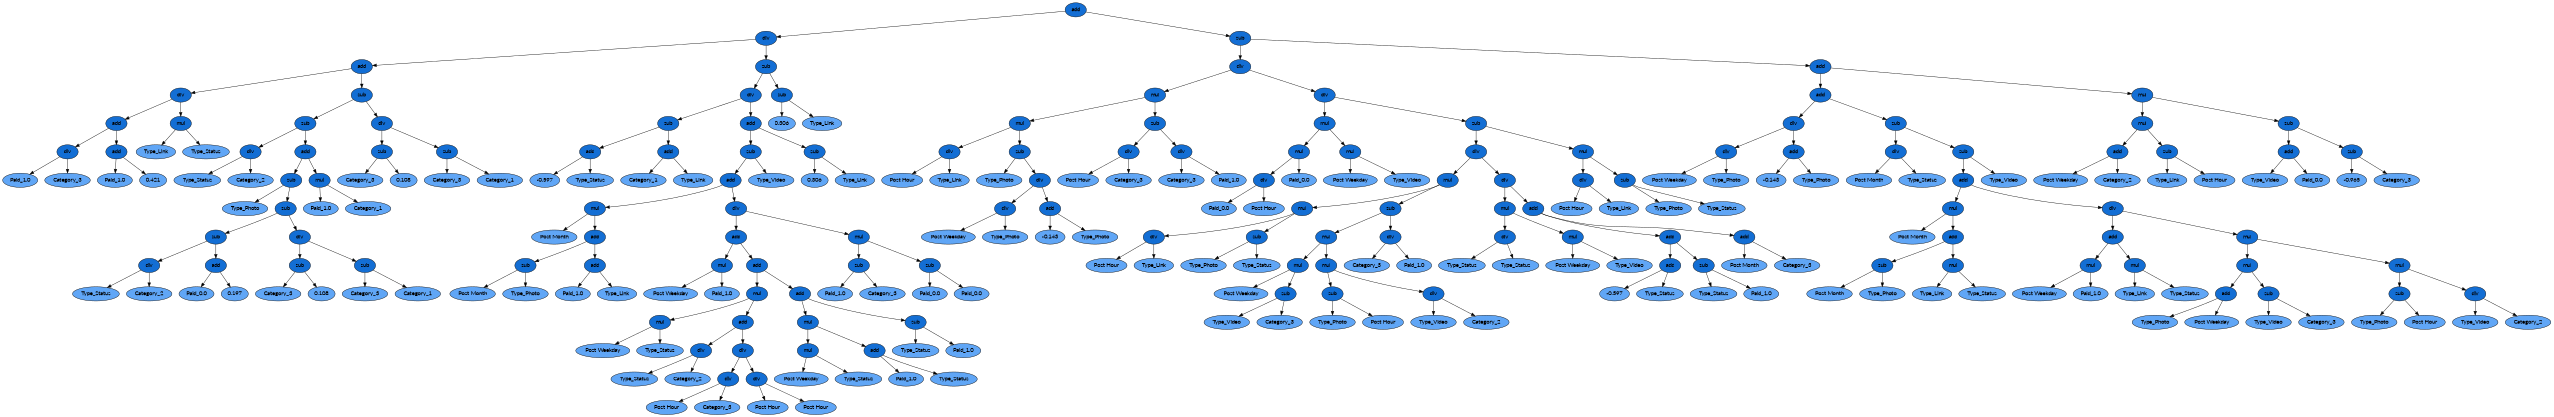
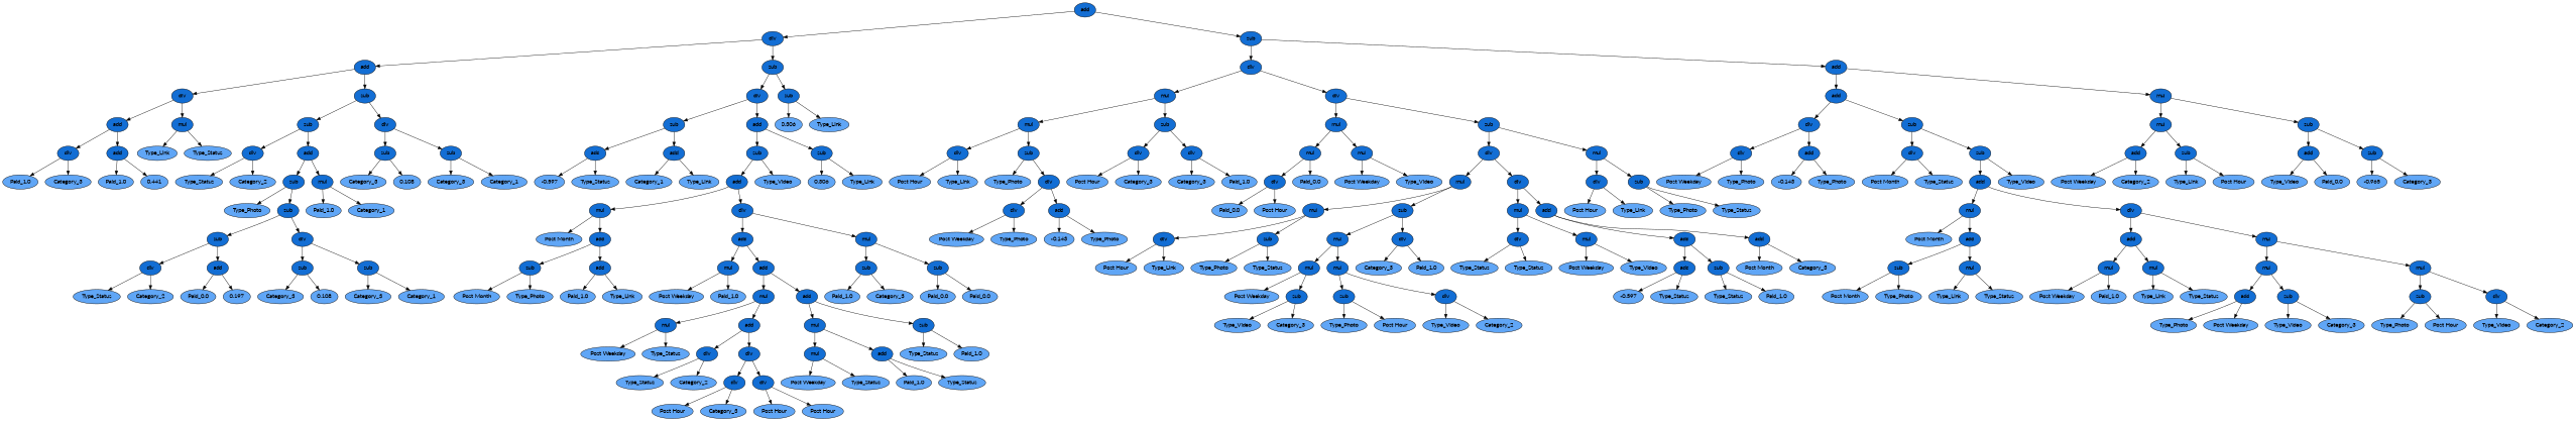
  digraph {
    fontname=Lato
    node [fillcolor="#60a6f6" style=filled fontname=Lato]
    edge [fontname=Lato]
    n1 [fillcolor="#136ed4" label=add]
    n2 [fillcolor="#136ed4" label=div]
    n3 [fillcolor="#136ed4" label=sub]
    n4 [fillcolor="#136ed4" label=add]
    n5 [fillcolor="#136ed4" label=sub]
    n6 [fillcolor="#136ed4" label=div]
    n7 [fillcolor="#136ed4" label=sub]
    n8 [fillcolor="#136ed4" label=add]
    n9 [fillcolor="#136ed4" label=mul]
    n10 [fillcolor="#136ed4" label=div]
    n11 [fillcolor="#136ed4" label=add]
    n12 [label="Paid_1.0"]
    n13 [label=Category_3]
    n14 [label="Paid_1.0"]
-   n15 [label=0.421]
+   n15 [label=0.441]
    n16 [label=Type_Link]
    n17 [label=Type_Status]
    n18 [fillcolor="#136ed4" label=sub]
    n19 [fillcolor="#136ed4" label=div]
    n20 [fillcolor="#136ed4" label=div]
    n21 [fillcolor="#136ed4" label=add]
    n22 [label=Type_Status]
    n23 [label=Category_2]
    n24 [fillcolor="#136ed4" label=sub]
    n25 [fillcolor="#136ed4" label=mul]
    n26 [label=Type_Photo]
    n27 [fillcolor="#136ed4" label=sub]
    n28 [fillcolor="#136ed4" label=sub]
    n29 [fillcolor="#136ed4" label=div]
    n30 [fillcolor="#136ed4" label=div]
    n31 [fillcolor="#136ed4" label=add]
    n32 [label=Type_Status]
    n33 [label=Category_2]
    n34 [label="Paid_0.0"]
    n35 [label=0.197]
    n36 [fillcolor="#136ed4" label=sub]
    n37 [fillcolor="#136ed4" label=sub]
    n38 [label=Category_3]
    n39 [label=0.108]
    n40 [label=Category_3]
    n41 [label=Category_1]
    n42 [label="Paid_1.0"]
    n43 [label=Category_1]
    n44 [fillcolor="#136ed4" label=sub]
    n45 [fillcolor="#136ed4" label=sub]
    n46 [label=Category_3]
    n47 [label=0.108]
    n48 [label=Category_3]
    n49 [label=Category_1]
    n50 [fillcolor="#136ed4" label=div]
    n51 [fillcolor="#136ed4" label=sub]
    n52 [fillcolor="#136ed4" label=sub]
    n53 [fillcolor="#136ed4" label=add]
    n54 [fillcolor="#136ed4" label=add]
    n55 [fillcolor="#136ed4" label=add]
    n56 [label=-0.597]
    n57 [label=Type_Status]
    n58 [label=Category_1]
    n59 [label=Type_Link]
    n60 [fillcolor="#136ed4" label=sub]
    n61 [fillcolor="#136ed4" label=sub]
    n62 [fillcolor="#136ed4" label=add]
    n63 [label=Type_Video]
    n64 [fillcolor="#136ed4" label=mul]
    n65 [fillcolor="#136ed4" label=div]
    n66 [label="Post Month"]
    n67 [fillcolor="#136ed4" label=add]
    n68 [fillcolor="#136ed4" label=sub]
    n69 [fillcolor="#136ed4" label=add]
    n70 [label="Post Month"]
    n71 [label=Type_Photo]
    n72 [label="Paid_1.0"]
    n73 [label=Type_Link]
    n74 [fillcolor="#136ed4" label=add]
    n75 [fillcolor="#136ed4" label=mul]
    n76 [fillcolor="#136ed4" label=mul]
    n77 [fillcolor="#136ed4" label=add]
    n78 [label="Post Weekday"]
    n79 [label="Paid_1.0"]
    n80 [fillcolor="#136ed4" label=mul]
    n81 [fillcolor="#136ed4" label=add]
    n82 [fillcolor="#136ed4" label=mul]
    n83 [fillcolor="#136ed4" label=add]
    n84 [label="Post Weekday"]
    n85 [label=Type_Status]
    n86 [fillcolor="#136ed4" label=div]
    n87 [fillcolor="#136ed4" label=div]
    n88 [label=Type_Status]
    n89 [label=Category_2]
    n90 [fillcolor="#136ed4" label=div]
    n91 [fillcolor="#136ed4" label=div]
    n92 [label="Post Hour"]
    n93 [label=Category_3]
    n94 [label="Post Hour"]
    n95 [label="Post Hour"]
    n96 [fillcolor="#136ed4" label=mul]
    n97 [fillcolor="#136ed4" label=sub]
    n98 [fillcolor="#136ed4" label=mul]
    n99 [fillcolor="#136ed4" label=add]
    n100 [label="Post Weekday"]
    n101 [label=Type_Status]
    n102 [label="Paid_1.0"]
    n103 [label=Type_Status]
    n104 [label=Type_Status]
    n105 [label="Paid_1.0"]
    n106 [fillcolor="#136ed4" label=sub]
    n107 [fillcolor="#136ed4" label=sub]
    n108 [label="Paid_1.0"]
    n109 [label=Category_3]
    n110 [label="Paid_0.0"]
    n111 [label="Paid_0.0"]
    n112 [label=0.306]
    n113 [label=Type_Link]
    n114 [label=0.306]
    n115 [label=Type_Link]
    n116 [fillcolor="#136ed4" label=div]
    n117 [fillcolor="#136ed4" label=add]
    n118 [fillcolor="#136ed4" label=mul]
    n119 [fillcolor="#136ed4" label=div]
    n120 [fillcolor="#136ed4" label=mul]
    n121 [fillcolor="#136ed4" label=sub]
    n122 [fillcolor="#136ed4" label=div]
    n123 [fillcolor="#136ed4" label=sub]
    n124 [label="Post Hour"]
    n125 [label=Type_Link]
    n126 [label=Type_Photo]
    n127 [fillcolor="#136ed4" label=div]
    n128 [fillcolor="#136ed4" label=div]
    n129 [fillcolor="#136ed4" label=add]
    n130 [label="Post Weekday"]
    n131 [label=Type_Photo]
    n132 [label=-0.143]
    n133 [label=Type_Photo]
    n134 [fillcolor="#136ed4" label=div]
    n135 [fillcolor="#136ed4" label=div]
    n136 [label="Post Hour"]
    n137 [label=Category_3]
    n138 [label=Category_3]
    n139 [label="Paid_1.0"]
    n140 [fillcolor="#136ed4" label=mul]
    n141 [fillcolor="#136ed4" label=sub]
    n142 [fillcolor="#136ed4" label=mul]
    n143 [fillcolor="#136ed4" label=mul]
    n144 [fillcolor="#136ed4" label=div]
    n145 [label="Paid_0.0"]
    n146 [label="Paid_0.0"]
    n147 [label="Post Hour"]
    n148 [label="Post Weekday"]
    n149 [label=Type_Video]
    n150 [fillcolor="#136ed4" label=div]
    n151 [fillcolor="#136ed4" label=mul]
    n152 [fillcolor="#136ed4" label=mul]
    n153 [fillcolor="#136ed4" label=div]
    n154 [fillcolor="#136ed4" label=mul]
    n155 [fillcolor="#136ed4" label=sub]
    n156 [fillcolor="#136ed4" label=div]
    n157 [fillcolor="#136ed4" label=sub]
    n158 [label="Post Hour"]
    n159 [label=Type_Link]
    n160 [label=Type_Photo]
    n161 [label=Type_Status]
    n162 [fillcolor="#136ed4" label=mul]
    n163 [fillcolor="#136ed4" label=div]
    n164 [fillcolor="#136ed4" label=mul]
    n165 [fillcolor="#136ed4" label=mul]
    n166 [label="Post Weekday"]
    n167 [fillcolor="#136ed4" label=sub]
    n168 [label=Type_Video]
    n169 [label=Category_3]
    n170 [fillcolor="#136ed4" label=sub]
    n171 [fillcolor="#136ed4" label=div]
    n172 [label=Type_Photo]
    n173 [label="Post Hour"]
    n174 [label=Type_Video]
    n175 [label=Category_2]
    n176 [label=Category_3]
    n177 [label="Paid_1.0"]
    n178 [fillcolor="#136ed4" label=mul]
    n179 [fillcolor="#136ed4" label=add]
    n180 [fillcolor="#136ed4" label=div]
    n181 [fillcolor="#136ed4" label=mul]
    n182 [label=Type_Status]
    n183 [label=Type_Status]
    n184 [label="Post Weekday"]
    n185 [label=Type_Video]
    n186 [fillcolor="#136ed4" label=add]
    n187 [fillcolor="#136ed4" label=add]
    n188 [fillcolor="#136ed4" label=add]
    n189 [fillcolor="#136ed4" label=sub]
    n190 [label=-0.597]
    n191 [label=Type_Status]
    n192 [label=Type_Status]
    n193 [label="Paid_1.0"]
    n194 [label="Post Month"]
    n195 [label=Category_3]
    n196 [fillcolor="#136ed4" label=div]
    n197 [fillcolor="#136ed4" label=sub]
    n198 [label="Post Hour"]
    n199 [label=Type_Link]
    n200 [label=Type_Photo]
    n201 [label=Type_Status]
    n202 [fillcolor="#136ed4" label=add]
    n203 [fillcolor="#136ed4" label=mul]
    n204 [fillcolor="#136ed4" label=div]
    n205 [fillcolor="#136ed4" label=sub]
    n206 [fillcolor="#136ed4" label=div]
    n207 [fillcolor="#136ed4" label=add]
    n208 [label="Post Weekday"]
    n209 [label=Type_Photo]
    n210 [label=-0.143]
    n211 [label=Type_Photo]
    n212 [fillcolor="#136ed4" label=div]
    n213 [fillcolor="#136ed4" label=sub]
    n214 [label="Post Month"]
    n215 [label=Type_Status]
    n216 [fillcolor="#136ed4" label=add]
    n217 [label=Type_Video]
    n218 [fillcolor="#136ed4" label=mul]
    n219 [fillcolor="#136ed4" label=div]
    n220 [label="Post Month"]
    n221 [fillcolor="#136ed4" label=add]
    n222 [fillcolor="#136ed4" label=sub]
    n223 [fillcolor="#136ed4" label=mul]
    n224 [label="Post Month"]
    n225 [label=Type_Photo]
    n226 [label=Type_Link]
    n227 [label=Type_Status]
    n228 [fillcolor="#136ed4" label=add]
    n229 [fillcolor="#136ed4" label=mul]
    n230 [fillcolor="#136ed4" label=mul]
    n231 [fillcolor="#136ed4" label=mul]
    n232 [label="Post Weekday"]
    n233 [label="Paid_1.0"]
    n234 [label=Type_Link]
    n235 [label=Type_Status]
    n236 [fillcolor="#136ed4" label=mul]
    n237 [fillcolor="#136ed4" label=mul]
    n238 [fillcolor="#136ed4" label=add]
    n239 [fillcolor="#136ed4" label=sub]
    n240 [label=Type_Photo]
    n241 [label="Post Weekday"]
    n242 [label=Type_Video]
    n243 [label=Category_3]
    n244 [fillcolor="#136ed4" label=sub]
    n245 [fillcolor="#136ed4" label=div]
    n246 [label=Type_Photo]
    n247 [label="Post Hour"]
    n248 [label=Type_Video]
    n249 [label=Category_2]
    n250 [fillcolor="#136ed4" label=mul]
    n251 [fillcolor="#136ed4" label=sub]
    n252 [fillcolor="#136ed4" label=add]
    n253 [fillcolor="#136ed4" label=sub]
    n254 [label="Post Weekday"]
    n255 [label=Category_2]
    n256 [label=Type_Link]
    n257 [label="Post Hour"]
    n258 [fillcolor="#136ed4" label=add]
    n259 [fillcolor="#136ed4" label=sub]
    n260 [label=Type_Video]
    n261 [label="Paid_0.0"]
    n262 [label=-0.965]
    n263 [label=Category_3]
    n1 -> n2
    n1 -> n3
    n2 -> n4
    n2 -> n5
    n3 -> n116
    n3 -> n117
    n4 -> n6
    n4 -> n7
    n5 -> n50
    n5 -> n51
    n6 -> n8
    n6 -> n9
    n7 -> n18
    n7 -> n19
    n8 -> n10
    n8 -> n11
    n9 -> n16
    n9 -> n17
    n10 -> n12
    n10 -> n13
    n11 -> n14
    n11 -> n15
    n18 -> n20
    n18 -> n21
    n19 -> n44
    n19 -> n45
    n20 -> n22
    n20 -> n23
    n21 -> n24
    n21 -> n25
    n24 -> n26
    n24 -> n27
    n25 -> n42
    n25 -> n43
    n27 -> n28
    n27 -> n29
    n28 -> n30
    n28 -> n31
    n29 -> n36
    n29 -> n37
    n30 -> n32
    n30 -> n33
    n31 -> n34
    n31 -> n35
    n36 -> n38
    n36 -> n39
    n37 -> n40
    n37 -> n41
    n44 -> n46
    n44 -> n47
    n45 -> n48
    n45 -> n49
    n50 -> n52
    n50 -> n53
    n51 -> n114
    n51 -> n115
    n52 -> n54
    n52 -> n55
    n53 -> n60
    n53 -> n61
    n54 -> n56
    n54 -> n57
    n55 -> n58
    n55 -> n59
    n60 -> n62
    n60 -> n63
    n61 -> n112
    n61 -> n113
    n62 -> n64
    n62 -> n65
    n64 -> n66
    n64 -> n67
    n65 -> n74
    n65 -> n75
    n67 -> n68
    n67 -> n69
    n68 -> n70
    n68 -> n71
    n69 -> n72
    n69 -> n73
    n74 -> n76
    n74 -> n77
    n75 -> n106
    n75 -> n107
    n76 -> n78
    n76 -> n79
    n77 -> n80
    n77 -> n81
    n80 -> n82
    n80 -> n83
    n81 -> n96
    n81 -> n97
    n82 -> n84
    n82 -> n85
    n83 -> n86
    n83 -> n87
    n86 -> n88
    n86 -> n89
    n87 -> n90
    n87 -> n91
    n90 -> n92
    n90 -> n93
    n91 -> n94
    n91 -> n95
    n96 -> n98
    n96 -> n99
    n97 -> n104
    n97 -> n105
    n98 -> n100
    n98 -> n101
    n99 -> n102
    n99 -> n103
    n106 -> n108
    n106 -> n109
    n107 -> n110
    n107 -> n111
    n116 -> n118
    n116 -> n119
    n117 -> n202
    n117 -> n203
    n118 -> n120
    n118 -> n121
    n119 -> n140
    n119 -> n141
    n120 -> n122
    n120 -> n123
    n121 -> n134
    n121 -> n135
    n122 -> n124
    n122 -> n125
    n123 -> n126
    n123 -> n127
    n127 -> n128
    n127 -> n129
    n128 -> n130
    n128 -> n131
    n129 -> n132
    n129 -> n133
    n134 -> n136
    n134 -> n137
    n135 -> n138
    n135 -> n139
    n140 -> n142
    n140 -> n143
    n141 -> n150
    n141 -> n151
    n142 -> n144
    n142 -> n145
    n143 -> n148
    n143 -> n149
    n144 -> n146
    n144 -> n147
    n150 -> n152
    n150 -> n153
    n151 -> n196
    n151 -> n197
    n152 -> n154
    n152 -> n155
    n153 -> n178
    n153 -> n179
    n154 -> n156
    n154 -> n157
    n155 -> n162
    n155 -> n163
    n156 -> n158
    n156 -> n159
    n157 -> n160
    n157 -> n161
    n162 -> n164
    n162 -> n165
    n163 -> n176
    n163 -> n177
    n164 -> n166
    n164 -> n167
    n165 -> n170
    n165 -> n171
    n167 -> n168
    n167 -> n169
    n170 -> n172
    n170 -> n173
    n171 -> n174
    n171 -> n175
    n178 -> n180
    n178 -> n181
    n179 -> n186
    n179 -> n187
    n180 -> n182
    n180 -> n183
    n181 -> n184
    n181 -> n185
    n186 -> n188
    n186 -> n189
    n187 -> n194
    n187 -> n195
    n188 -> n190
    n188 -> n191
    n189 -> n192
    n189 -> n193
    n196 -> n198
    n196 -> n199
    n197 -> n200
    n197 -> n201
    n202 -> n204
    n202 -> n205
    n203 -> n250
    n203 -> n251
    n204 -> n206
    n204 -> n207
    n205 -> n212
    n205 -> n213
    n206 -> n208
    n206 -> n209
    n207 -> n210
    n207 -> n211
    n212 -> n214
    n212 -> n215
    n213 -> n216
    n213 -> n217
    n216 -> n218
    n216 -> n219
    n218 -> n220
    n218 -> n221
    n219 -> n228
    n219 -> n229
    n221 -> n222
    n221 -> n223
    n222 -> n224
    n222 -> n225
    n223 -> n226
    n223 -> n227
    n228 -> n230
    n228 -> n231
    n229 -> n236
    n229 -> n237
    n230 -> n232
    n230 -> n233
    n231 -> n234
    n231 -> n235
    n236 -> n238
    n236 -> n239
    n237 -> n244
    n237 -> n245
    n238 -> n240
    n238 -> n241
    n239 -> n242
    n239 -> n243
    n244 -> n246
    n244 -> n247
    n245 -> n248
    n245 -> n249
    n250 -> n252
    n250 -> n253
    n251 -> n258
    n251 -> n259
    n252 -> n254
    n252 -> n255
    n253 -> n256
    n253 -> n257
    n258 -> n260
    n258 -> n261
    n259 -> n262
    n259 -> n263
  }
